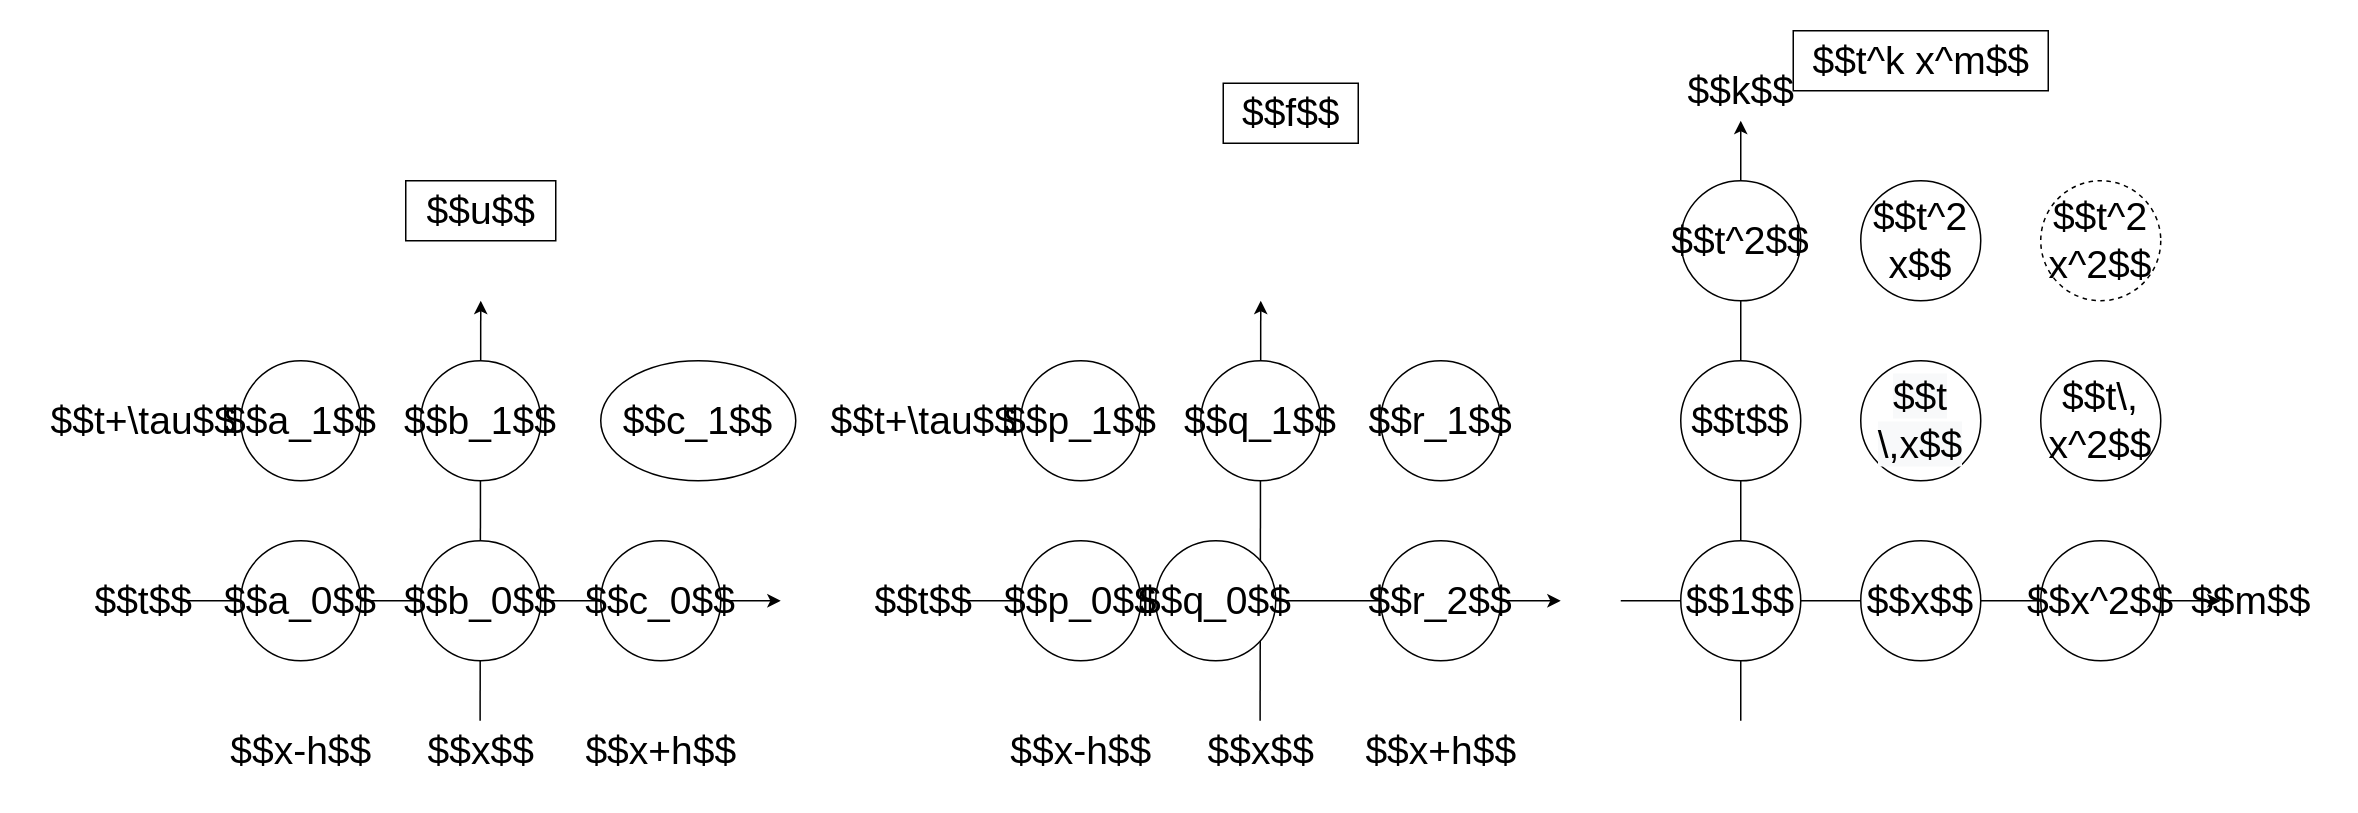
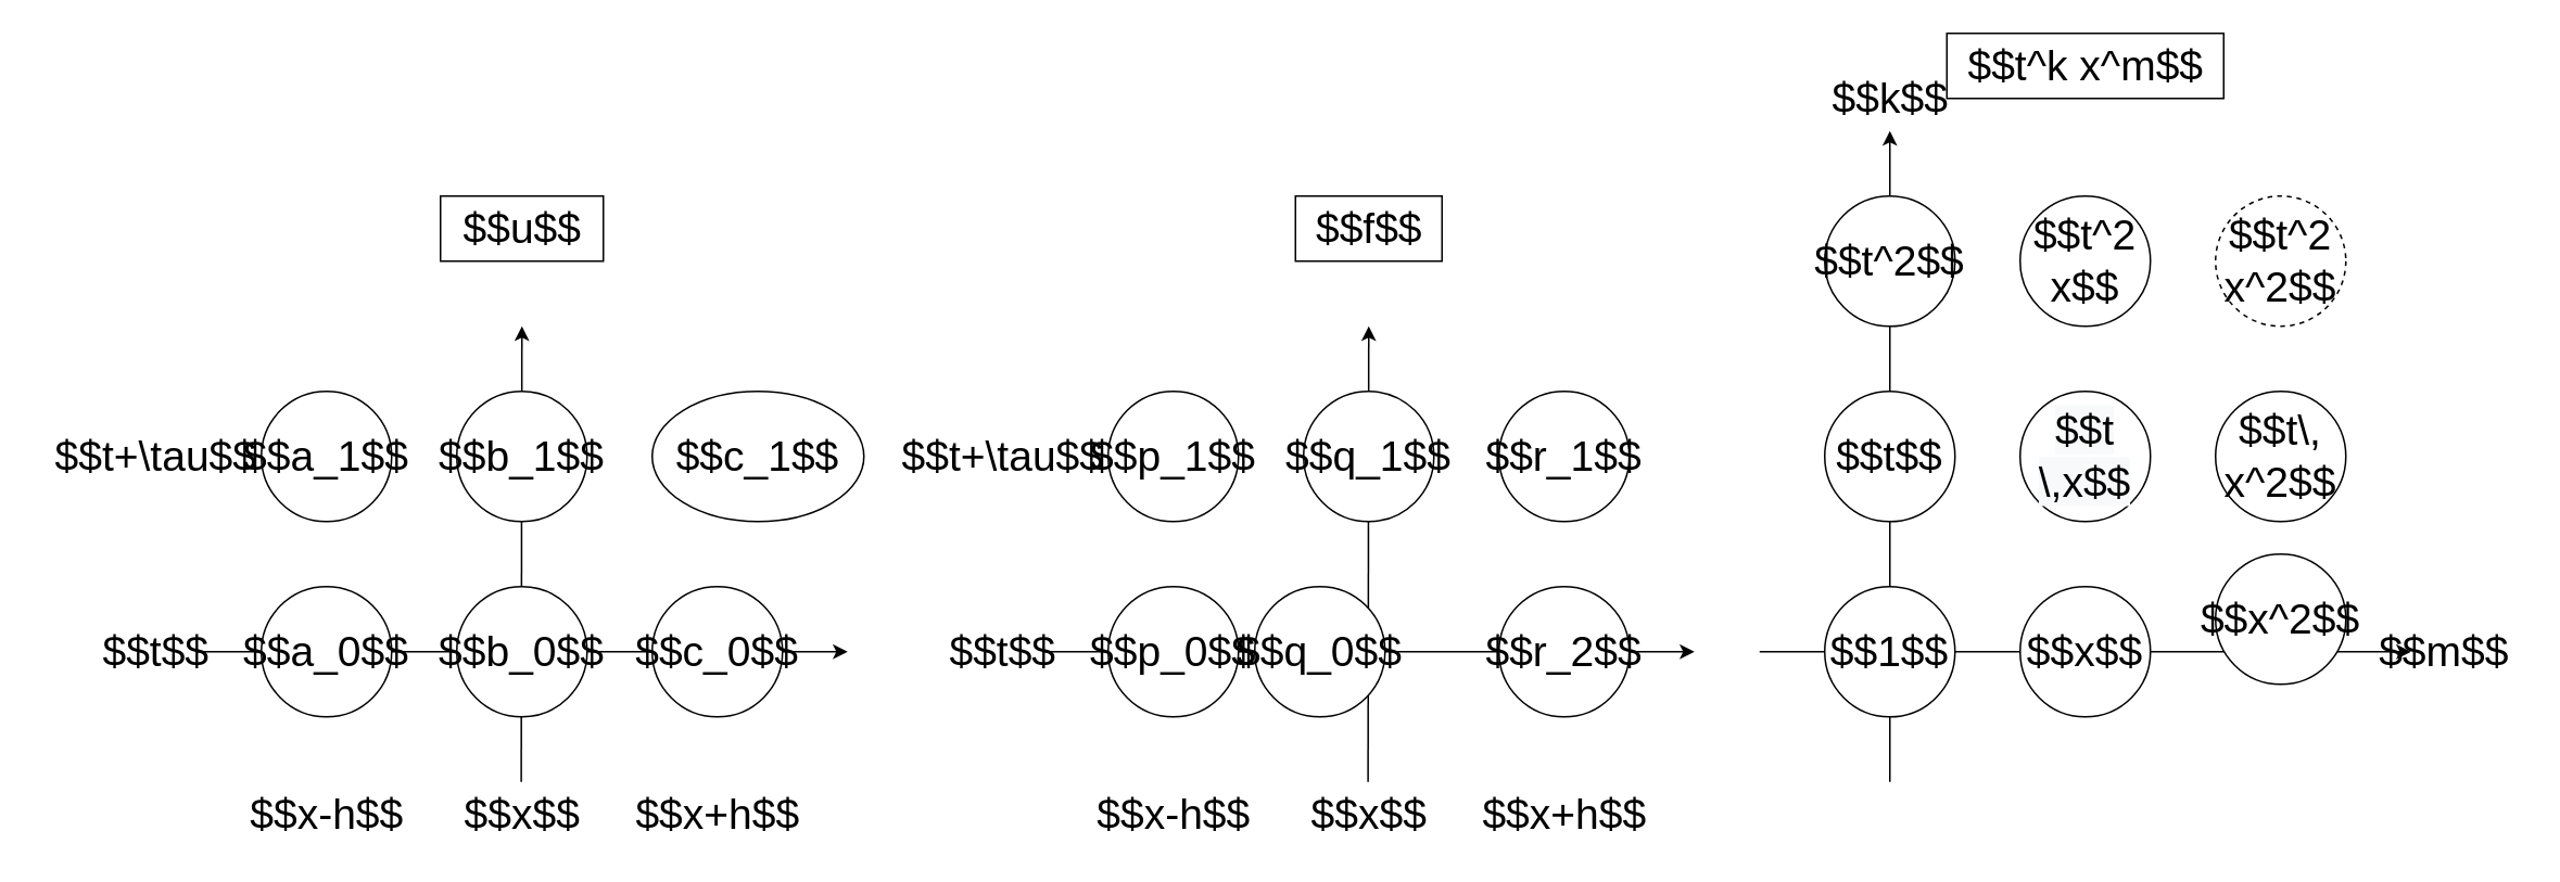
  <mxCell id="0" />
  <mxCell id="1" parent="0" />
  <mxCell id="2" value="" style="endArrow=classic;html=1;rounded=0;" parent="1" edge="1"><mxGeometry width="50" height="50" relative="1" as="geometry"><mxPoint x="1080" y="400" as="sourcePoint" /><mxPoint x="1480" y="400" as="targetPoint" /></mxGeometry></mxCell>
  <mxCell id="3" value="" style="endArrow=classic;html=1;rounded=0;" parent="1" edge="1"><mxGeometry width="50" height="50" relative="1" as="geometry"><mxPoint x="1160" y="480" as="sourcePoint" /><mxPoint x="1160" y="80" as="targetPoint" /></mxGeometry></mxCell>
  <mxCell id="4" value="$$1$$" style="ellipse;whiteSpace=wrap;html=1;aspect=fixed;fontSize=26;" parent="1" vertex="1"><mxGeometry x="1120" y="360" width="80" height="80" as="geometry" /></mxCell>
  <mxCell id="5" value="&lt;span&gt;$$x$$&lt;/span&gt;" style="ellipse;whiteSpace=wrap;html=1;aspect=fixed;fontSize=26;" parent="1" vertex="1"><mxGeometry x="1240" y="360" width="80" height="80" as="geometry" /></mxCell>
- <mxCell id="6" value="&lt;span&gt;$$x^2$$&lt;/span&gt;" style="ellipse;whiteSpace=wrap;html=1;aspect=fixed;fontSize=26;" parent="1" vertex="1"><mxGeometry x="1360" y="360" width="80" height="80" as="geometry" /></mxCell>
+ <mxCell id="6" value="&lt;span&gt;$$x^2$$&lt;/span&gt;" style="ellipse;whiteSpace=wrap;html=1;aspect=fixed;fontSize=26;" parent="1" vertex="1"><mxGeometry x="1360" y="340" width="80" height="80" as="geometry" /></mxCell>
  <mxCell id="7" value="&lt;span&gt;$$t$$&lt;/span&gt;" style="ellipse;whiteSpace=wrap;html=1;aspect=fixed;fontSize=26;" parent="1" vertex="1"><mxGeometry x="1120" y="240" width="80" height="80" as="geometry" /></mxCell>
  <mxCell id="8" value="&lt;span&gt;$$t^2$$&lt;/span&gt;" style="ellipse;whiteSpace=wrap;html=1;aspect=fixed;fontSize=26;" parent="1" vertex="1"><mxGeometry x="1120" y="120" width="80" height="80" as="geometry" /></mxCell>
  <mxCell id="9" value="&lt;span style=&quot;color: rgb(0 , 0 , 0) ; font-family: &amp;quot;helvetica&amp;quot; ; font-size: 26px ; font-style: normal ; font-weight: 400 ; letter-spacing: normal ; text-align: center ; text-indent: 0px ; text-transform: none ; word-spacing: 0px ; background-color: rgb(248 , 249 , 250) ; display: inline ; float: none&quot;&gt;$$t \,x$$&lt;/span&gt;" style="ellipse;whiteSpace=wrap;html=1;aspect=fixed;fontSize=26;" parent="1" vertex="1"><mxGeometry x="1240" y="240" width="80" height="80" as="geometry" /></mxCell>
  <mxCell id="10" value="&lt;span&gt;$$t^2 x$$&lt;/span&gt;" style="ellipse;whiteSpace=wrap;html=1;aspect=fixed;fontSize=26;" parent="1" vertex="1"><mxGeometry x="1240" y="120" width="80" height="80" as="geometry" /></mxCell>
  <mxCell id="11" value="&lt;span&gt;$$t\, x^2$$&lt;/span&gt;" style="ellipse;whiteSpace=wrap;html=1;aspect=fixed;fontSize=26;" parent="1" vertex="1"><mxGeometry x="1360" y="240" width="80" height="80" as="geometry" /></mxCell>
  <mxCell id="12" value="&lt;span&gt;$$t^2 x^2$$&lt;/span&gt;" style="ellipse;whiteSpace=wrap;html=1;aspect=fixed;fontSize=26;dashed=1;" parent="1" vertex="1"><mxGeometry x="1360" y="120" width="80" height="80" as="geometry" /></mxCell>
  <mxCell id="13" value="" style="endArrow=classic;html=1;rounded=0;" edge="1" parent="1"><mxGeometry width="50" height="50" relative="1" as="geometry"><mxPoint x="120" y="400" as="sourcePoint" /><mxPoint x="520" y="400" as="targetPoint" /></mxGeometry></mxCell>
  <mxCell id="14" value="" style="endArrow=classic;html=1;rounded=0;" edge="1" parent="1"><mxGeometry width="50" height="50" relative="1" as="geometry"><mxPoint x="319.58" y="480" as="sourcePoint" /><mxPoint x="320" y="200" as="targetPoint" /></mxGeometry></mxCell>
  <mxCell id="15" value="$$a_0$$" style="ellipse;whiteSpace=wrap;html=1;aspect=fixed;fontSize=26;" vertex="1" parent="1"><mxGeometry x="160" y="360" width="80" height="80" as="geometry" /></mxCell>
  <mxCell id="16" value="$$b_0$$" style="ellipse;whiteSpace=wrap;html=1;aspect=fixed;fontSize=26;" vertex="1" parent="1"><mxGeometry x="280" y="360" width="80" height="80" as="geometry" /></mxCell>
  <mxCell id="17" value="&lt;span&gt;$$c_0$$&lt;/span&gt;" style="ellipse;whiteSpace=wrap;html=1;aspect=fixed;fontSize=26;" vertex="1" parent="1"><mxGeometry x="400" y="360" width="80" height="80" as="geometry" /></mxCell>
  <mxCell id="18" value="&lt;span&gt;$$a_1$$&lt;/span&gt;" style="ellipse;whiteSpace=wrap;html=1;aspect=fixed;fontSize=26;" vertex="1" parent="1"><mxGeometry x="160" y="240" width="80" height="80" as="geometry" /></mxCell>
  <mxCell id="19" value="$$b_1$$" style="ellipse;whiteSpace=wrap;html=1;aspect=fixed;fontSize=26;" vertex="1" parent="1"><mxGeometry x="280" y="240" width="80" height="80" as="geometry" /></mxCell>
  <mxCell id="20" value="$$c_1$$" style="ellipse;whiteSpace=wrap;html=1;aspect=fixed;fontSize=26;" vertex="1" parent="1"><mxGeometry x="400" y="240" width="130" height="80" as="geometry" /></mxCell>
  <mxCell id="21" value="$$t$$" style="text;html=1;align=center;verticalAlign=middle;resizable=0;points=[];autosize=1;strokeColor=none;fillColor=none;fontSize=26;" vertex="1" parent="1"><mxGeometry x="50" y="380" width="90" height="40" as="geometry" /></mxCell>
  <mxCell id="22" value="$$t+\tau$$" style="text;html=1;align=center;verticalAlign=middle;resizable=0;points=[];autosize=1;strokeColor=none;fillColor=none;fontSize=26;" vertex="1" parent="1"><mxGeometry x="20" y="260" width="150" height="40" as="geometry" /></mxCell>
  <mxCell id="23" value="$$x$$" style="text;html=1;align=center;verticalAlign=middle;resizable=0;points=[];autosize=1;strokeColor=none;fillColor=none;fontSize=26;" vertex="1" parent="1"><mxGeometry x="275" y="480" width="90" height="40" as="geometry" /></mxCell>
  <mxCell id="24" value="$$x-h$$" style="text;html=1;align=center;verticalAlign=middle;resizable=0;points=[];autosize=1;strokeColor=none;fillColor=none;fontSize=26;" vertex="1" parent="1"><mxGeometry x="140" y="480" width="120" height="40" as="geometry" /></mxCell>
  <mxCell id="25" value="$$x+h$$" style="text;html=1;align=center;verticalAlign=middle;resizable=0;points=[];autosize=1;strokeColor=none;fillColor=none;fontSize=26;" vertex="1" parent="1"><mxGeometry x="380" y="480" width="120" height="40" as="geometry" /></mxCell>
  <mxCell id="26" value="" style="endArrow=classic;html=1;rounded=0;" edge="1" parent="1"><mxGeometry width="50" height="50" relative="1" as="geometry"><mxPoint x="640" y="400" as="sourcePoint" /><mxPoint x="1040" y="400" as="targetPoint" /></mxGeometry></mxCell>
  <mxCell id="27" value="" style="endArrow=classic;html=1;rounded=0;" edge="1" parent="1"><mxGeometry width="50" height="50" relative="1" as="geometry"><mxPoint x="839.58" y="480" as="sourcePoint" /><mxPoint x="840" y="200" as="targetPoint" /></mxGeometry></mxCell>
  <mxCell id="28" value="$$p_0$$" style="ellipse;whiteSpace=wrap;html=1;aspect=fixed;fontSize=26;" vertex="1" parent="1"><mxGeometry x="680" y="360" width="80" height="80" as="geometry" /></mxCell>
  <mxCell id="29" value="$$q_0$$" style="ellipse;whiteSpace=wrap;html=1;aspect=fixed;fontSize=26;" vertex="1" parent="1"><mxGeometry x="770" y="360" width="80" height="80" as="geometry" /></mxCell>
  <mxCell id="30" value="&lt;span&gt;$$r_2$$&lt;/span&gt;" style="ellipse;whiteSpace=wrap;html=1;aspect=fixed;fontSize=26;" vertex="1" parent="1"><mxGeometry x="920" y="360" width="80" height="80" as="geometry" /></mxCell>
  <mxCell id="31" value="&lt;span&gt;$$p_1$$&lt;/span&gt;" style="ellipse;whiteSpace=wrap;html=1;aspect=fixed;fontSize=26;" vertex="1" parent="1"><mxGeometry x="680" y="240" width="80" height="80" as="geometry" /></mxCell>
  <mxCell id="32" value="$$q_1$$" style="ellipse;whiteSpace=wrap;html=1;aspect=fixed;fontSize=26;" vertex="1" parent="1"><mxGeometry x="800" y="240" width="80" height="80" as="geometry" /></mxCell>
  <mxCell id="33" value="$$r_1$$" style="ellipse;whiteSpace=wrap;html=1;aspect=fixed;fontSize=26;" vertex="1" parent="1"><mxGeometry x="920" y="240" width="80" height="80" as="geometry" /></mxCell>
  <mxCell id="34" value="$$t$$" style="text;html=1;align=center;verticalAlign=middle;resizable=0;points=[];autosize=1;strokeColor=none;fillColor=none;fontSize=26;" vertex="1" parent="1"><mxGeometry x="570" y="380" width="90" height="40" as="geometry" /></mxCell>
  <mxCell id="35" value="$$t+\tau$$" style="text;html=1;align=center;verticalAlign=middle;resizable=0;points=[];autosize=1;strokeColor=none;fillColor=none;fontSize=26;" vertex="1" parent="1"><mxGeometry x="540" y="260" width="150" height="40" as="geometry" /></mxCell>
  <mxCell id="36" value="$$x$$" style="text;html=1;align=center;verticalAlign=middle;resizable=0;points=[];autosize=1;strokeColor=none;fillColor=none;fontSize=26;" vertex="1" parent="1"><mxGeometry x="795" y="480" width="90" height="40" as="geometry" /></mxCell>
  <mxCell id="37" value="$$x-h$$" style="text;html=1;align=center;verticalAlign=middle;resizable=0;points=[];autosize=1;strokeColor=none;fillColor=none;fontSize=26;" vertex="1" parent="1"><mxGeometry x="660" y="480" width="120" height="40" as="geometry" /></mxCell>
  <mxCell id="38" value="$$x+h$$" style="text;html=1;align=center;verticalAlign=middle;resizable=0;points=[];autosize=1;strokeColor=none;fillColor=none;fontSize=26;" vertex="1" parent="1"><mxGeometry x="900" y="480" width="120" height="40" as="geometry" /></mxCell>
  <mxCell id="39" value="$$u$$" style="text;html=1;align=center;verticalAlign=middle;resizable=0;points=[];autosize=1;fontSize=26;strokeWidth=1;strokeColor=default;" vertex="1" parent="1"><mxGeometry x="270" y="120" width="100" height="40" as="geometry" /></mxCell>
- <mxCell id="40" value="$$f$$" style="text;html=1;align=center;verticalAlign=middle;resizable=0;points=[];autosize=1;strokeColor=default;fillColor=none;fontSize=26;" vertex="1" parent="1"><mxGeometry x="815" y="55" width="90" height="40" as="geometry" /></mxCell>
+ <mxCell id="40" value="$$f$$" style="text;html=1;align=center;verticalAlign=middle;resizable=0;points=[];autosize=1;strokeColor=default;fillColor=none;fontSize=26;" vertex="1" parent="1"><mxGeometry x="795" y="120" width="90" height="40" as="geometry" /></mxCell>
  <mxCell id="41" value="$$m$$" style="text;html=1;align=center;verticalAlign=middle;resizable=0;points=[];autosize=1;strokeColor=none;fillColor=none;fontSize=26;" vertex="1" parent="1"><mxGeometry x="1450" y="380" width="100" height="40" as="geometry" /></mxCell>
  <mxCell id="42" value="$$k$$" style="text;html=1;align=center;verticalAlign=middle;resizable=0;points=[];autosize=1;strokeColor=none;fillColor=none;fontSize=26;" vertex="1" parent="1"><mxGeometry x="1115" y="40" width="90" height="40" as="geometry" /></mxCell>
  <mxCell id="43" value="$$t^k x^m$$" style="text;html=1;align=center;verticalAlign=middle;resizable=0;points=[];autosize=1;strokeColor=default;fillColor=none;fontSize=26;" vertex="1" parent="1"><mxGeometry x="1195" y="20" width="170" height="40" as="geometry" /></mxCell>
